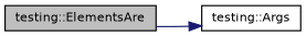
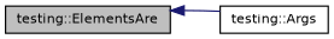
  digraph {
    rankdir=LR
    node [color=black fontname=Helvetica fontsize=10 shape=record style=filled]
    n1 [fillcolor=grey75 fontcolor=black height=0.2 label="testing::ElementsAre" width=0.4]
    n2 [fillcolor=white height=0.2 label="testing::Args" width=0.4]
-   n1 -> n2 [color=midnightblue fontname=Helvetica fontsize=10 labelfontname=Helvetica labelfontsize=10 style=solid]
+   n2 -> n1 [color=midnightblue fontname=Helvetica fontsize=10 labelfontname=Helvetica labelfontsize=10 style=solid]
  }
